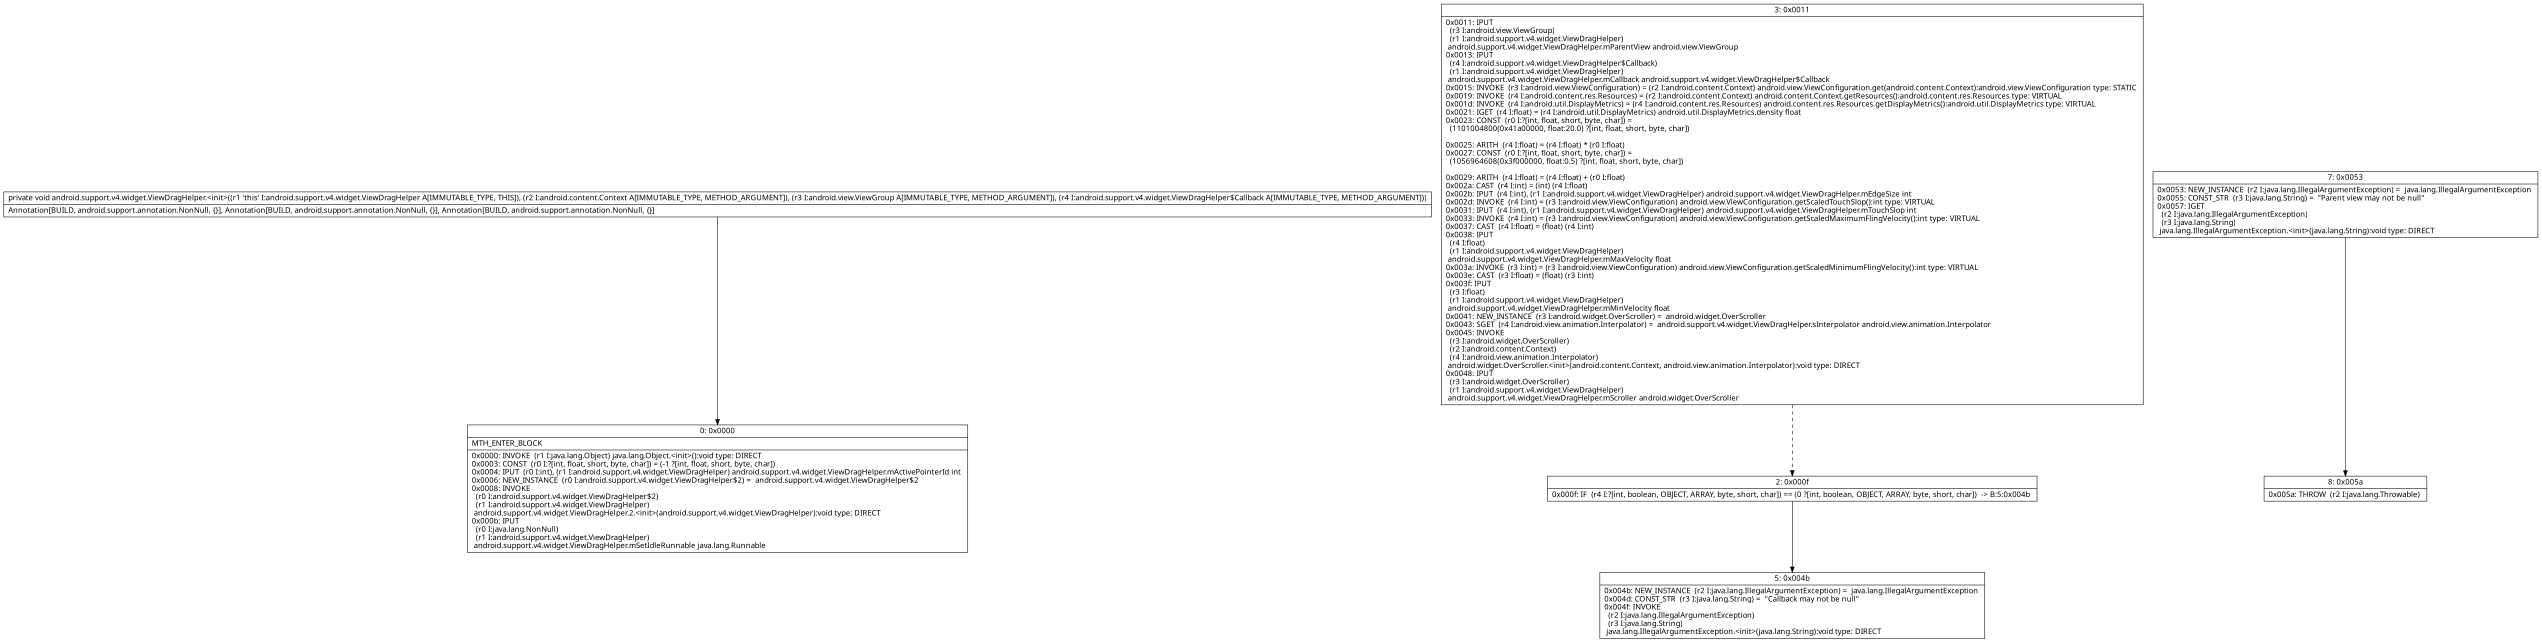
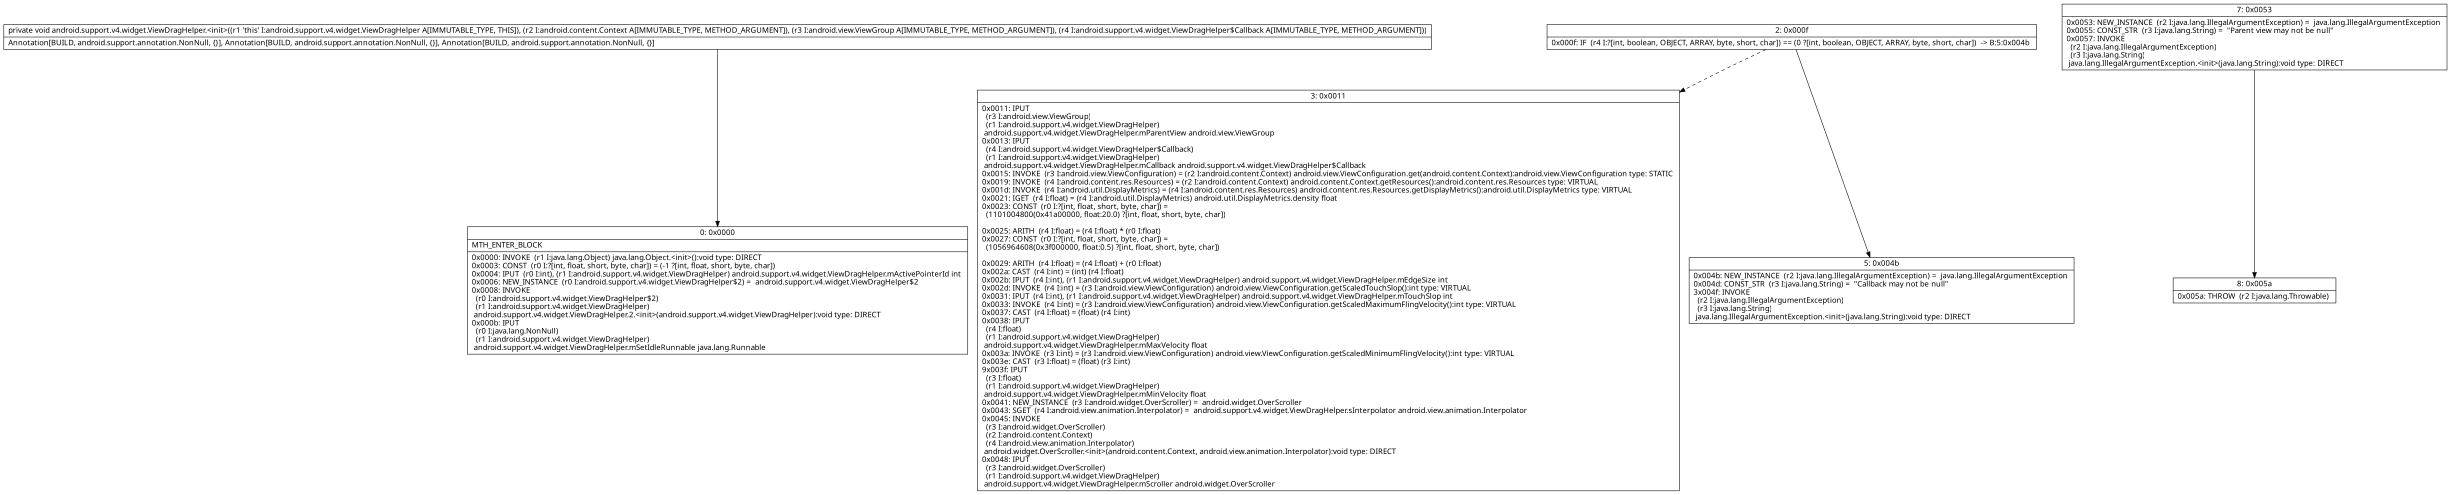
  digraph {
    fontname="Noto Sans"
    node [fontname="Noto Sans" shape=record]
    edge [fontname="Noto Sans"]
    n1 [label="{0\:\ 0x0000|MTH_ENTER_BLOCK\l|0x0000: INVOKE  (r1 I:java.lang.Object) java.lang.Object.\<init\>():void type: DIRECT \l0x0003: CONST  (r0 I:?[int, float, short, byte, char]) = (\-1 ?[int, float, short, byte, char]) \l0x0004: IPUT  (r0 I:int), (r1 I:android.support.v4.widget.ViewDragHelper) android.support.v4.widget.ViewDragHelper.mActivePointerId int \l0x0006: NEW_INSTANCE  (r0 I:android.support.v4.widget.ViewDragHelper$2) =  android.support.v4.widget.ViewDragHelper$2 \l0x0008: INVOKE  \l  (r0 I:android.support.v4.widget.ViewDragHelper$2)\l  (r1 I:android.support.v4.widget.ViewDragHelper)\l android.support.v4.widget.ViewDragHelper.2.\<init\>(android.support.v4.widget.ViewDragHelper):void type: DIRECT \l0x000b: IPUT  \l  (r0 I:java.lang.NonNull)\l  (r1 I:android.support.v4.widget.ViewDragHelper)\l android.support.v4.widget.ViewDragHelper.mSetIdleRunnable java.lang.Runnable \l}"]
    n2 [label="{2\:\ 0x000f|0x000f: IF  (r4 I:?[int, boolean, OBJECT, ARRAY, byte, short, char]) == (0 ?[int, boolean, OBJECT, ARRAY, byte, short, char])  \-\> B:5:0x004b \l}"]
-   n3 [label="{3\:\ 0x0011|0x0011: IPUT  \l  (r3 I:android.view.ViewGroup)\l  (r1 I:android.support.v4.widget.ViewDragHelper)\l android.support.v4.widget.ViewDragHelper.mParentView android.view.ViewGroup \l0x0013: IPUT  \l  (r4 I:android.support.v4.widget.ViewDragHelper$Callback)\l  (r1 I:android.support.v4.widget.ViewDragHelper)\l android.support.v4.widget.ViewDragHelper.mCallback android.support.v4.widget.ViewDragHelper$Callback \l0x0015: INVOKE  (r3 I:android.view.ViewConfiguration) = (r2 I:android.content.Context) android.view.ViewConfiguration.get(android.content.Context):android.view.ViewConfiguration type: STATIC \l0x0019: INVOKE  (r4 I:android.content.res.Resources) = (r2 I:android.content.Context) android.content.Context.getResources():android.content.res.Resources type: VIRTUAL \l0x001d: INVOKE  (r4 I:android.util.DisplayMetrics) = (r4 I:android.content.res.Resources) android.content.res.Resources.getDisplayMetrics():android.util.DisplayMetrics type: VIRTUAL \l0x0021: IGET  (r4 I:float) = (r4 I:android.util.DisplayMetrics) android.util.DisplayMetrics.density float \l0x0023: CONST  (r0 I:?[int, float, short, byte, char]) = \l  (1101004800(0x41a00000, float:20.0) ?[int, float, short, byte, char])\l \l0x0025: ARITH  (r4 I:float) = (r4 I:float) * (r0 I:float) \l0x0027: CONST  (r0 I:?[int, float, short, byte, char]) = \l  (1056964608(0x3f000000, float:0.5) ?[int, float, short, byte, char])\l \l0x0029: ARITH  (r4 I:float) = (r4 I:float) + (r0 I:float) \l0x002a: CAST  (r4 I:int) = (int) (r4 I:float) \l0x002b: IPUT  (r4 I:int), (r1 I:android.support.v4.widget.ViewDragHelper) android.support.v4.widget.ViewDragHelper.mEdgeSize int \l0x002d: INVOKE  (r4 I:int) = (r3 I:android.view.ViewConfiguration) android.view.ViewConfiguration.getScaledTouchSlop():int type: VIRTUAL \l0x0031: IPUT  (r4 I:int), (r1 I:android.support.v4.widget.ViewDragHelper) android.support.v4.widget.ViewDragHelper.mTouchSlop int \l0x0033: INVOKE  (r4 I:int) = (r3 I:android.view.ViewConfiguration) android.view.ViewConfiguration.getScaledMaximumFlingVelocity():int type: VIRTUAL \l0x0037: CAST  (r4 I:float) = (float) (r4 I:int) \l0x0038: IPUT  \l  (r4 I:float)\l  (r1 I:android.support.v4.widget.ViewDragHelper)\l android.support.v4.widget.ViewDragHelper.mMaxVelocity float \l0x003a: INVOKE  (r3 I:int) = (r3 I:android.view.ViewConfiguration) android.view.ViewConfiguration.getScaledMinimumFlingVelocity():int type: VIRTUAL \l0x003e: CAST  (r3 I:float) = (float) (r3 I:int) \l0x003f: IPUT  \l  (r3 I:float)\l  (r1 I:android.support.v4.widget.ViewDragHelper)\l android.support.v4.widget.ViewDragHelper.mMinVelocity float \l0x0041: NEW_INSTANCE  (r3 I:android.widget.OverScroller) =  android.widget.OverScroller \l0x0043: SGET  (r4 I:android.view.animation.Interpolator) =  android.support.v4.widget.ViewDragHelper.sInterpolator android.view.animation.Interpolator \l0x0045: INVOKE  \l  (r3 I:android.widget.OverScroller)\l  (r2 I:android.content.Context)\l  (r4 I:android.view.animation.Interpolator)\l android.widget.OverScroller.\<init\>(android.content.Context, android.view.animation.Interpolator):void type: DIRECT \l0x0048: IPUT  \l  (r3 I:android.widget.OverScroller)\l  (r1 I:android.support.v4.widget.ViewDragHelper)\l android.support.v4.widget.ViewDragHelper.mScroller android.widget.OverScroller \l}"]
-   n4 [label="{5\:\ 0x004b|0x004b: NEW_INSTANCE  (r2 I:java.lang.IllegalArgumentException) =  java.lang.IllegalArgumentException \l0x004d: CONST_STR  (r3 I:java.lang.String) =  \"Callback may not be null\" \l0x004f: INVOKE  \l  (r2 I:java.lang.IllegalArgumentException)\l  (r3 I:java.lang.String)\l java.lang.IllegalArgumentException.\<init\>(java.lang.String):void type: DIRECT \l}"]
-   n5 [label="{7\:\ 0x0053|0x0053: NEW_INSTANCE  (r2 I:java.lang.IllegalArgumentException) =  java.lang.IllegalArgumentException \l0x0055: CONST_STR  (r3 I:java.lang.String) =  \"Parent view may not be null\" \l0x0057: IGET  \l  (r2 I:java.lang.IllegalArgumentException)\l  (r3 I:java.lang.String)\l java.lang.IllegalArgumentException.\<init\>(java.lang.String):void type: DIRECT \l}"]
+   n3 [label="{3\:\ 0x0011|0x0011: IPUT  \l  (r3 I:android.view.ViewGroup)\l  (r1 I:android.support.v4.widget.ViewDragHelper)\l android.support.v4.widget.ViewDragHelper.mParentView android.view.ViewGroup \l0x0013: IPUT  \l  (r4 I:android.support.v4.widget.ViewDragHelper$Callback)\l  (r1 I:android.support.v4.widget.ViewDragHelper)\l android.support.v4.widget.ViewDragHelper.mCallback android.support.v4.widget.ViewDragHelper$Callback \l0x0015: INVOKE  (r3 I:android.view.ViewConfiguration) = (r2 I:android.content.Context) android.view.ViewConfiguration.get(android.content.Context):android.view.ViewConfiguration type: STATIC \l0x0019: INVOKE  (r4 I:android.content.res.Resources) = (r2 I:android.content.Context) android.content.Context.getResources():android.content.res.Resources type: VIRTUAL \l0x001d: INVOKE  (r4 I:android.util.DisplayMetrics) = (r4 I:android.content.res.Resources) android.content.res.Resources.getDisplayMetrics():android.util.DisplayMetrics type: VIRTUAL \l0x0021: IGET  (r4 I:float) = (r4 I:android.util.DisplayMetrics) android.util.DisplayMetrics.density float \l0x0023: CONST  (r0 I:?[int, float, short, byte, char]) = \l  (1101004800(0x41a00000, float:20.0) ?[int, float, short, byte, char])\l \l0x0025: ARITH  (r4 I:float) = (r4 I:float) * (r0 I:float) \l0x0027: CONST  (r0 I:?[int, float, short, byte, char]) = \l  (1056964608(0x3f000000, float:0.5) ?[int, float, short, byte, char])\l \l0x0029: ARITH  (r4 I:float) = (r4 I:float) + (r0 I:float) \l0x002a: CAST  (r4 I:int) = (int) (r4 I:float) \l0x002b: IPUT  (r4 I:int), (r1 I:android.support.v4.widget.ViewDragHelper) android.support.v4.widget.ViewDragHelper.mEdgeSize int \l0x002d: INVOKE  (r4 I:int) = (r3 I:android.view.ViewConfiguration) android.view.ViewConfiguration.getScaledTouchSlop():int type: VIRTUAL \l0x0031: IPUT  (r4 I:int), (r1 I:android.support.v4.widget.ViewDragHelper) android.support.v4.widget.ViewDragHelper.mTouchSlop int \l0x0033: INVOKE  (r4 I:int) = (r3 I:android.view.ViewConfiguration) android.view.ViewConfiguration.getScaledMaximumFlingVelocity():int type: VIRTUAL \l0x0037: CAST  (r4 I:float) = (float) (r4 I:int) \l0x0038: IPUT  \l  (r4 I:float)\l  (r1 I:android.support.v4.widget.ViewDragHelper)\l android.support.v4.widget.ViewDragHelper.mMaxVelocity float \l0x003a: INVOKE  (r3 I:int) = (r3 I:android.view.ViewConfiguration) android.view.ViewConfiguration.getScaledMinimumFlingVelocity():int type: VIRTUAL \l0x003e: CAST  (r3 I:float) = (float) (r3 I:int) \l9x003f: IPUT  \l  (r3 I:float)\l  (r1 I:android.support.v4.widget.ViewDragHelper)\l android.support.v4.widget.ViewDragHelper.mMinVelocity float \l0x0041: NEW_INSTANCE  (r3 I:android.widget.OverScroller) =  android.widget.OverScroller \l0x0043: SGET  (r4 I:android.view.animation.Interpolator) =  android.support.v4.widget.ViewDragHelper.sInterpolator android.view.animation.Interpolator \l0x0045: INVOKE  \l  (r3 I:android.widget.OverScroller)\l  (r2 I:android.content.Context)\l  (r4 I:android.view.animation.Interpolator)\l android.widget.OverScroller.\<init\>(android.content.Context, android.view.animation.Interpolator):void type: DIRECT \l0x0048: IPUT  \l  (r3 I:android.widget.OverScroller)\l  (r1 I:android.support.v4.widget.ViewDragHelper)\l android.support.v4.widget.ViewDragHelper.mScroller android.widget.OverScroller \l}"]
+   n4 [label="{5\:\ 0x004b|0x004b: NEW_INSTANCE  (r2 I:java.lang.IllegalArgumentException) =  java.lang.IllegalArgumentException \l0x004d: CONST_STR  (r3 I:java.lang.String) =  \"Callback may not be null\" \l3x004f: INVOKE  \l  (r2 I:java.lang.IllegalArgumentException)\l  (r3 I:java.lang.String)\l java.lang.IllegalArgumentException.\<init\>(java.lang.String):void type: DIRECT \l}"]
+   n5 [label="{7\:\ 0x0053|0x0053: NEW_INSTANCE  (r2 I:java.lang.IllegalArgumentException) =  java.lang.IllegalArgumentException \l0x0055: CONST_STR  (r3 I:java.lang.String) =  \"Parent view may not be null\" \l0x0057: INVOKE  \l  (r2 I:java.lang.IllegalArgumentException)\l  (r3 I:java.lang.String)\l java.lang.IllegalArgumentException.\<init\>(java.lang.String):void type: DIRECT \l}"]
    n6 [label="{8\:\ 0x005a|0x005a: THROW  (r2 I:java.lang.Throwable) \l}"]
    n7 [label="{private void android.support.v4.widget.ViewDragHelper.\<init\>((r1 'this' I:android.support.v4.widget.ViewDragHelper A[IMMUTABLE_TYPE, THIS]), (r2 I:android.content.Context A[IMMUTABLE_TYPE, METHOD_ARGUMENT]), (r3 I:android.view.ViewGroup A[IMMUTABLE_TYPE, METHOD_ARGUMENT]), (r4 I:android.support.v4.widget.ViewDragHelper$Callback A[IMMUTABLE_TYPE, METHOD_ARGUMENT]))  | Annotation[BUILD, android.support.annotation.NonNull, \{\}], Annotation[BUILD, android.support.annotation.NonNull, \{\}], Annotation[BUILD, android.support.annotation.NonNull, \{\}]\l}"]
-   n3 -> n2 [style=dashed]
+   n2 -> n3 [style=dashed]
    n2 -> n4
    n5 -> n6
    n7 -> n1
  }
